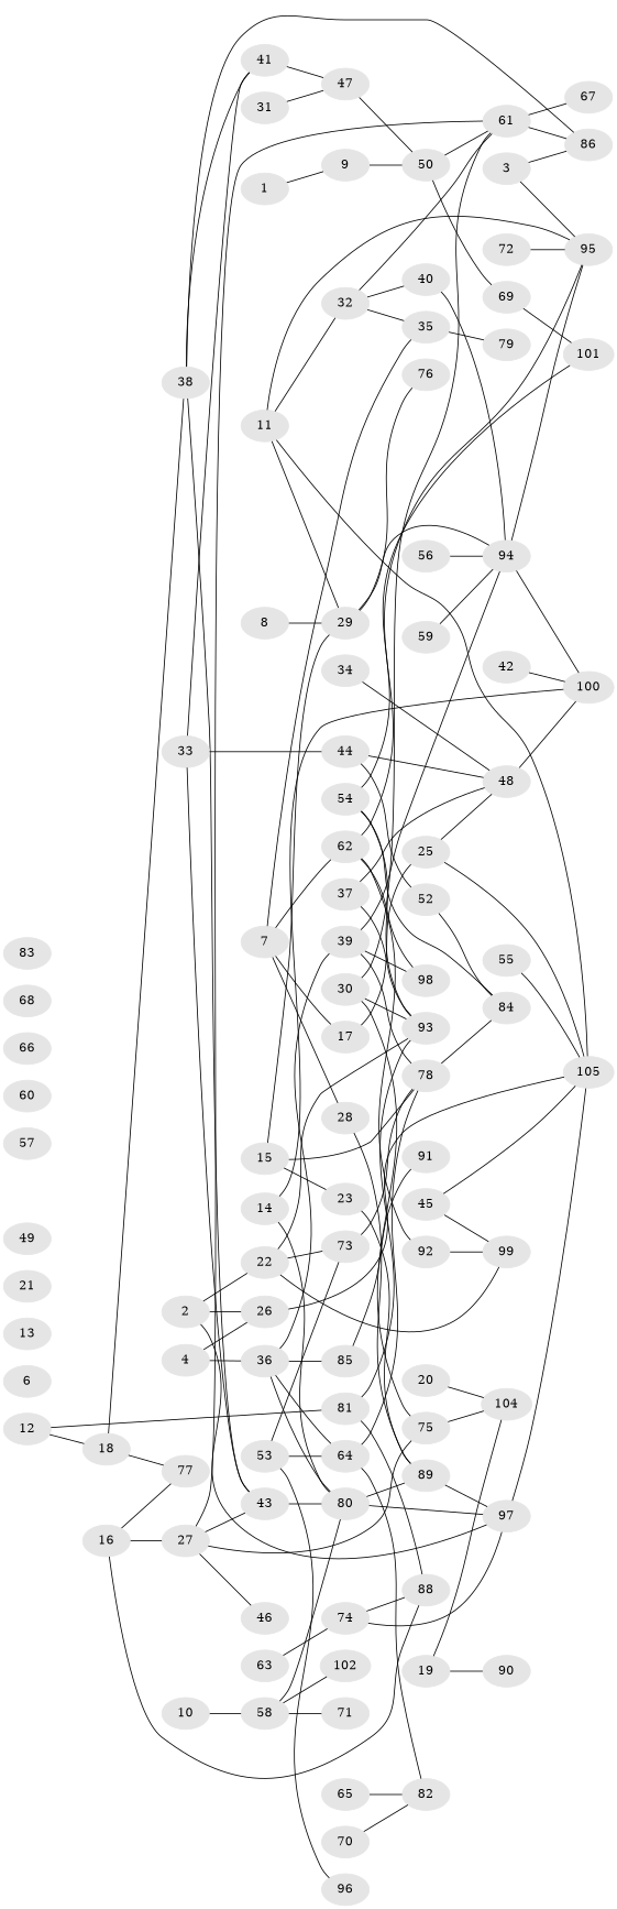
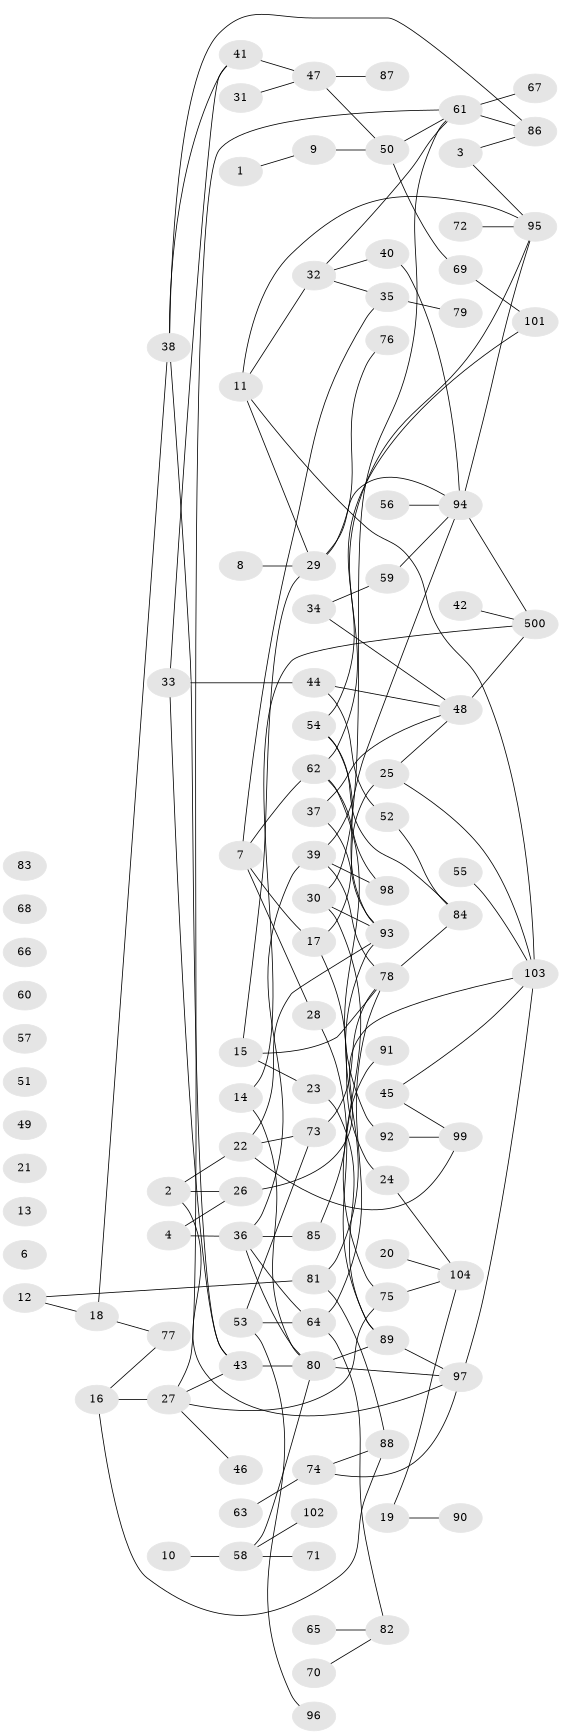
  graph {
    rankdir=LR
    node [color=gray90 style=filled]
    1
    9
    50
    2
    22
    26
    97
    93
    99
    73
-   103 [label=105]
+   103
    3
    86
    95
    4
    36
    80
    39
    64
    85
    6
    7
    17
    28
    35
    62
+   24
    25
    89
    79
    98
    92
    8
    29
    76
    94
    61
    69
    10
    58
    71
    102
    11
    32
    40
    12
    18
    81
    77
    38
    88
    13
    14
-   100
+   100 [label=500]
    15
    23
    78
    84
    16
    27
    43
    46
    75
    104
    48
    41
    19
    90
    20
    21
    67
    30
    31
    47
+   87
    33
    44
    52
    34
    59
    82
    91
    37
    42
    45
    49
    101
+   51
    53
    96
    54
    55
    56
    57
    60
    63
    74
    65
    66
    68
    70
    72
    83
    1 -- 9
    9 -- 50
    50 -- 61
    50 -- 69
    2 -- 22
    2 -- 26
    2 -- 97
    22 -- 93
    22 -- 99
    22 -- 73
    26 -- 103
    97 -- 103
    73 -- 78
    3 -- 86
    3 -- 95
    4 -- 26
    4 -- 36
    36 -- 80
    36 -- 39
    36 -- 64
    36 -- 85
    80 -- 97
    80 -- 89
    39 -- 98
    39 -- 94
    39 -- 78
    64 -- 78
    64 -- 82
    85 -- 91
    7 -- 17
    7 -- 28
    7 -- 35
    7 -- 62
+   17 -- 24
    17 -- 25
    28 -- 89
    35 -- 79
    62 -- 95
    62 -- 98
    62 -- 92
+   24 -- 104
    25 -- 103
    25 -- 48
    89 -- 97
    92 -- 99
    8 -- 29
    29 -- 76
    29 -- 94
    94 -- 95
    94 -- 100
    61 -- 86
    61 -- 67
    69 -- 101
    10 -- 58
    58 -- 80
    58 -- 71
    58 -- 102
    11 -- 103
    11 -- 95
    11 -- 29
    11 -- 32
    32 -- 35
    32 -- 61
    32 -- 40
    40 -- 94
    12 -- 18
    12 -- 81
    18 -- 77
    18 -- 38
    81 -- 93
    81 -- 88
    38 -- 86
    38 -- 43
    38 -- 41
    14 -- 80
    14 -- 100
    15 -- 29
    15 -- 23
    15 -- 78
    23 -- 89
    78 -- 84
    16 -- 77
    16 -- 88
    16 -- 27
    27 -- 61
    27 -- 43
    27 -- 46
    27 -- 75
    43 -- 80
    75 -- 104
    48 -- 100
    41 -- 47
    19 -- 104
    19 -- 90
    20 -- 104
    30 -- 93
    30 -- 61
    30 -- 75
    31 -- 47
    47 -- 50
+   47 -- 87
    33 -- 43
    33 -- 41
    33 -- 44
    44 -- 48
    44 -- 52
    52 -- 84
    34 -- 48
+   34 -- 59
    59 -- 94
    37 -- 93
    37 -- 48
    42 -- 100
    45 -- 99
    45 -- 103
    53 -- 73
    53 -- 64
    53 -- 96
    54 -- 93
    54 -- 84
    54 -- 101
    55 -- 103
    56 -- 94
    63 -- 74
    74 -- 97
    74 -- 88
    65 -- 82
    70 -- 82
    72 -- 95
  }
